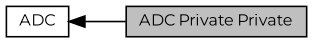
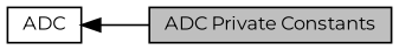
  digraph {
    rankdir=LR
    fontname=Montserrat
    node [color=black fontname=Montserrat fontsize=10 shape=box style=filled]
    n1 [fillcolor=white height=0.2 label=ADC width=0.4]
-   n2 [fillcolor=grey75 fontcolor=black height=0.2 label="ADC Private Private" width=0.4]
+   n2 [fillcolor=grey75 fontcolor=black height=0.2 label="ADC Private Constants" width=0.4]
    n1 -> n2 [dir=back fontname=Montserrat fontsize=10 labelfontname=Helvetica labelfontsize=10 shape=plaintext style=solid]
  }
